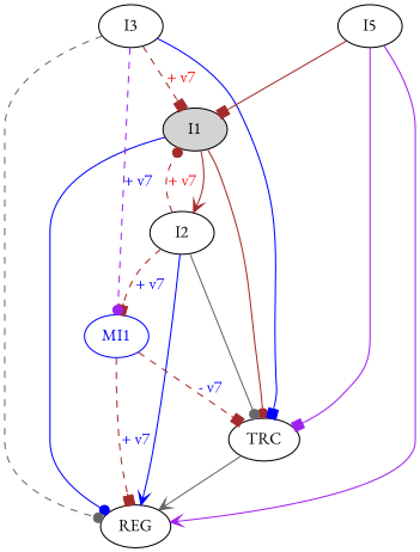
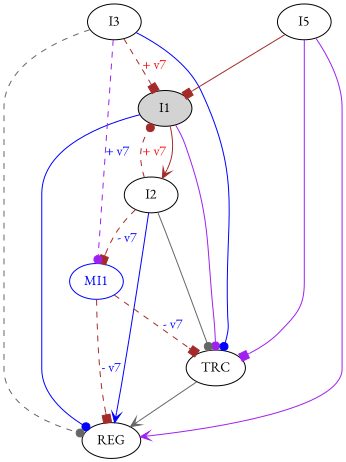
  strict digraph {
    fontname="EB Garamond"
    node [fontname="EB Garamond"]
    edge [arrowhead=box color=brown fontname="EB Garamond"]
    n1 [label=I1 style=filled]
    n2 [label=I2]
    n3 [label=REG]
    n4 [label=TRC]
    n5 [color=blue fontcolor=blue label=MI1]
    n6 [label=I3]
    n7 [label=I5]
    n1 -> n2 [arrowhead=vee]
    n1 -> n3 [arrowhead=dot color=blue]
-   n1 -> n4 [arrowhead=dot]
+   n1 -> n4 [arrowhead=dot color=purple]
    n2 -> n1 [arrowhead=dot fontcolor=red label="+ v7" style=dashed]
    n2 -> n3 [arrowhead=vee color=blue]
    n2 -> n4 [arrowhead=dot color=gray40]
-   n2 -> n5 [fontcolor=blue label="+ v7" style=dashed]
+   n2 -> n5 [fontcolor=blue label="- v7" style=dashed]
    n4 -> n3 [arrowhead=vee color=gray40]
-   n5 -> n3 [fontcolor=blue label="+ v7" style=dashed]
+   n5 -> n3 [fontcolor=blue label="- v7" style=dashed]
    n5 -> n4 [fontcolor=blue label="- v7" style=dashed]
    n6 -> n1 [fontcolor=red label="+ v7" style=dashed]
    n6 -> n3 [arrowhead=dot color=gray40 style=dashed]
-   n6 -> n4 [color=blue]
+   n6 -> n4 [arrowhead=dot color=blue]
    n6 -> n5 [arrowhead=dot color=purple fontcolor=blue label="+ v7" style=dashed]
    n7 -> n1
    n7 -> n3 [arrowhead=vee color=purple]
    n7 -> n4 [color=purple]
  }
